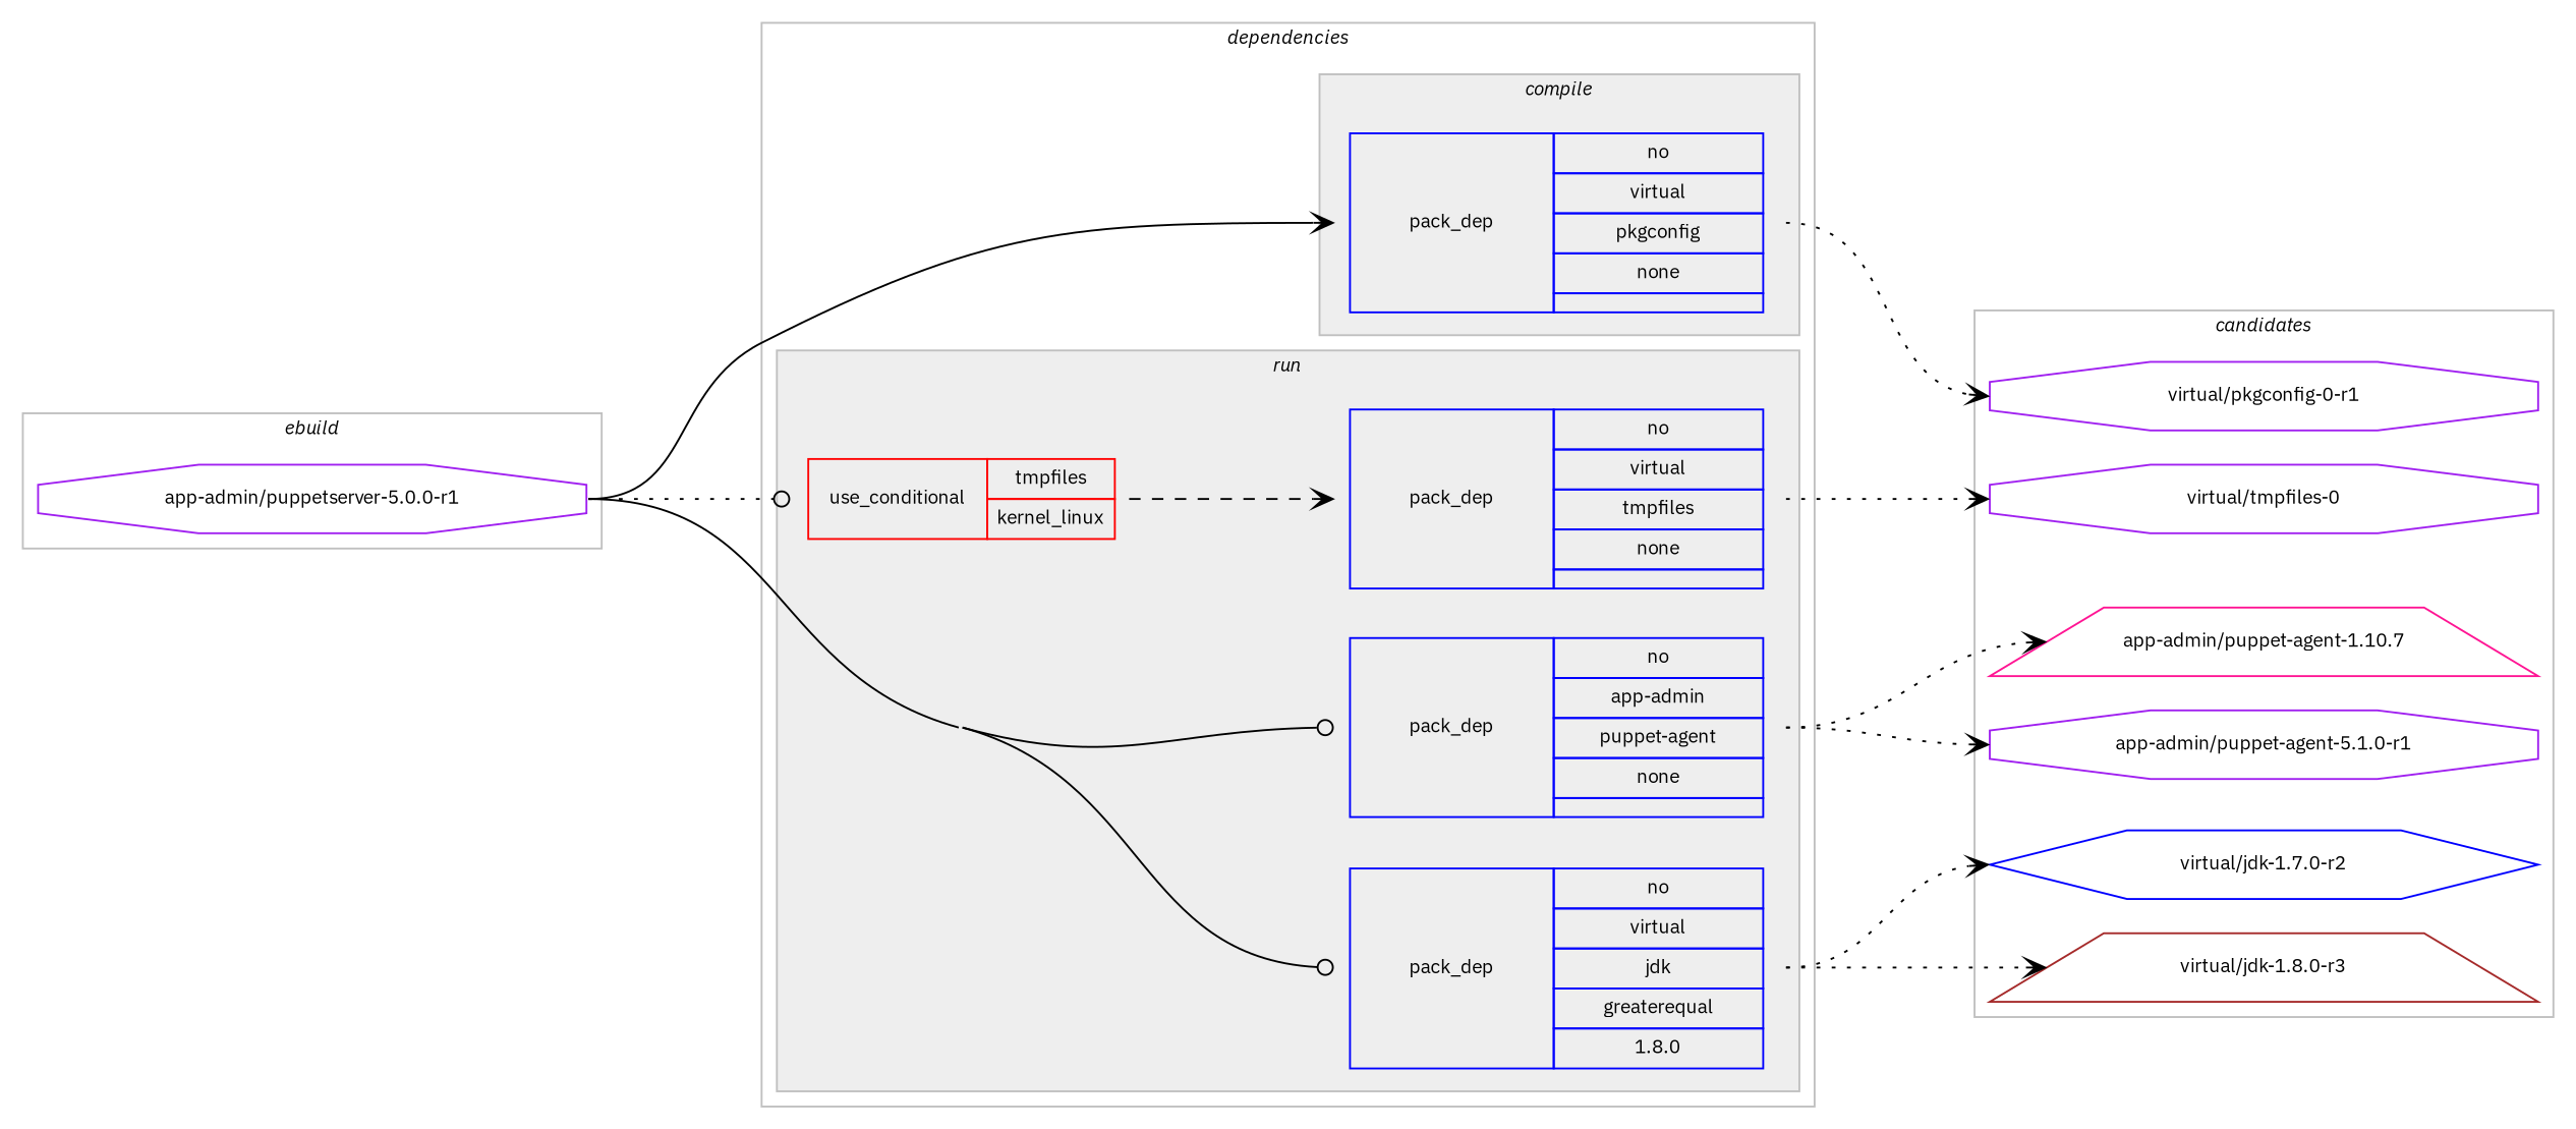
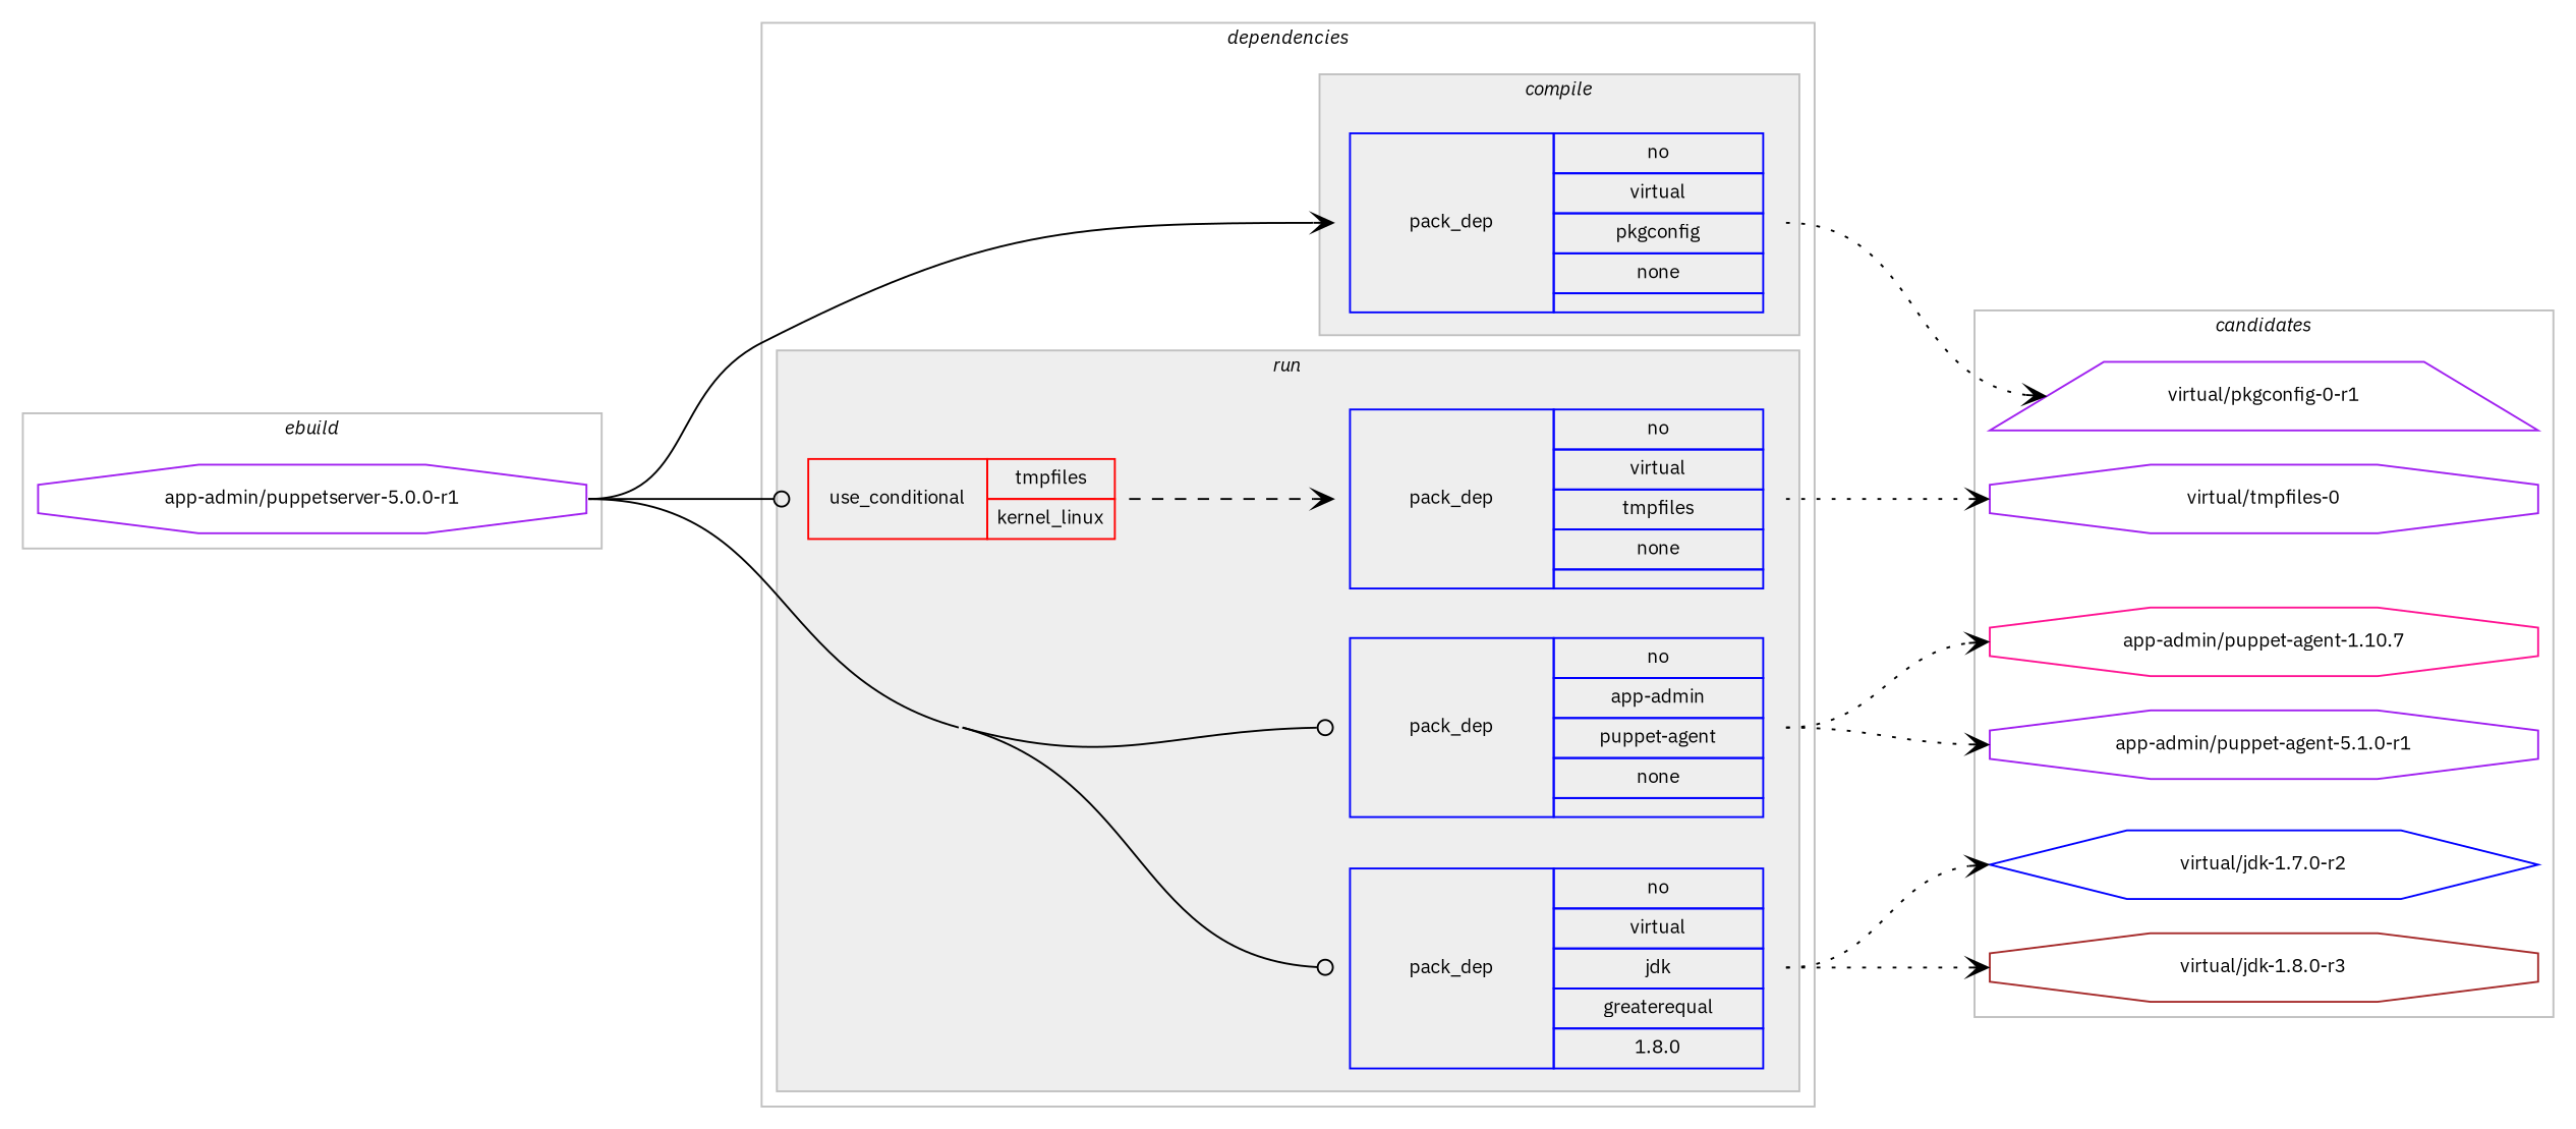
  digraph {
    compound=true
    concentrate=true
    fontname="IBM Plex Sans"
    fontsize=10
    newrank=true
    rankdir=LR
    ranksep=1.5
    node [color=blue fontname="IBM Plex Sans" fontsize=10 shape=none]
    edge [arrowhead=vee fontname="IBM Plex Sans" headport=w style=dotted tailport=e weight=100]
    n1 [color=purple label="app-admin/puppetserver-5.0.0-r1" shape=octagon width=4]
    n2 [label=<<TABLE BORDER="0" CELLBORDER="1" CELLSPACING="0" CELLPADDING="4" WIDTH="220"><TR><TD ROWSPAN="6" CELLPADDING="30">pack_dep</TD></TR><TR><TD WIDTH="110">no</TD></TR><TR><TD>virtual</TD></TR><TR><TD>pkgconfig</TD></TR><TR><TD>none</TD></TR><TR><TD></TD></TR></TABLE>>]
    n3 [label=<<TABLE BORDER="0" CELLBORDER="1" CELLSPACING="0" CELLPADDING="4" WIDTH="220"><TR><TD ROWSPAN="6" CELLPADDING="30">pack_dep</TD></TR><TR><TD WIDTH="110">no</TD></TR><TR><TD>virtual</TD></TR><TR><TD>tmpfiles</TD></TR><TR><TD>none</TD></TR><TR><TD></TD></TR></TABLE>>]
    n4 [color=red label=<<TABLE BORDER="0" CELLBORDER="1" CELLSPACING="0" CELLPADDING="4"><TR><TD ROWSPAN="3" CELLPADDING="10">use_conditional</TD></TR><TR><TD>tmpfiles</TD></TR><TR><TD>kernel_linux</TD></TR></TABLE>>]
    n5 [label=<<TABLE BORDER="0" CELLBORDER="1" CELLSPACING="0" CELLPADDING="4" WIDTH="220"><TR><TD ROWSPAN="6" CELLPADDING="30">pack_dep</TD></TR><TR><TD WIDTH="110">no</TD></TR><TR><TD>app-admin</TD></TR><TR><TD>puppet-agent</TD></TR><TR><TD>none</TD></TR><TR><TD></TD></TR></TABLE>>]
    n6 [label=<<TABLE BORDER="0" CELLBORDER="1" CELLSPACING="0" CELLPADDING="4" WIDTH="220"><TR><TD ROWSPAN="6" CELLPADDING="30">pack_dep</TD></TR><TR><TD WIDTH="110">no</TD></TR><TR><TD>virtual</TD></TR><TR><TD>jdk</TD></TR><TR><TD>greaterequal</TD></TR><TR><TD>1.8.0</TD></TR></TABLE>>]
-   n7 [color=purple label="virtual/pkgconfig-0-r1" shape=octagon width=4]
+   n7 [color=purple label="virtual/pkgconfig-0-r1" shape=trapezium width=4]
    n8 [color=purple label="virtual/tmpfiles-0" shape=octagon width=4]
-   n9 [color=deeppink label="app-admin/puppet-agent-1.10.7" shape=trapezium width=4]
+   n9 [color=deeppink label="app-admin/puppet-agent-1.10.7" shape=octagon width=4]
    n10 [color=purple label="app-admin/puppet-agent-5.1.0-r1" shape=octagon width=4]
    n11 [label="virtual/jdk-1.7.0-r2" shape=hexagon width=4]
-   n12 [color=brown label="virtual/jdk-1.8.0-r3" shape=trapezium width=4]
+   n12 [color=brown label="virtual/jdk-1.8.0-r3" shape=octagon width=4]
    subgraph cluster_1 {
      color=gray
      label=<<i>ebuild</i>>
      rank=same
      n1
    }
    subgraph cluster_2 {
      color=gray
      label=<<i>dependencies</i>>
      subgraph cluster_3 {
        color=gray
        fillcolor="#eeeeee"
        label=<<i>compile</i>>
        style=filled
        subgraph sub_4 {
          color=gray
          fillcolor="#eeeeee"
          label=<<i>compile</i>>
          style=filled
          n2
        }
      }
      subgraph cluster_5 {
        color=gray
        fillcolor="#eeeeee"
        label=<<i>compile and run</i>>
        style=filled
      }
      subgraph cluster_6 {
        color=gray
        fillcolor="#eeeeee"
        label=<<i>run</i>>
        style=filled
        subgraph sub_7 {
          color=gray
          fillcolor="#eeeeee"
          label=<<i>run</i>>
          style=filled
          n4
          subgraph sub_8 {
            color=gray
            fillcolor="#eeeeee"
            label=<<i>run</i>>
            style=filled
            n3
          }
        }
        subgraph sub_9 {
          color=gray
          fillcolor="#eeeeee"
          label=<<i>run</i>>
          style=filled
          n5
        }
        subgraph sub_10 {
          color=gray
          fillcolor="#eeeeee"
          label=<<i>run</i>>
          style=filled
          n6
        }
      }
    }
    subgraph cluster_11 {
      color=gray
      label=<<i>candidates</i>>
      rank=same
      subgraph sub_12 {
        color=black
        label=<<i>candidates</i>>
        nodesep=1
        rank=same
        n7
      }
      subgraph sub_13 {
        color=black
        label=<<i>candidates</i>>
        nodesep=1
        rank=same
        n8
      }
      subgraph sub_14 {
        color=black
        label=<<i>candidates</i>>
        nodesep=1
        rank=same
        n9
        n10
      }
      subgraph sub_15 {
        color=black
        label=<<i>candidates</i>>
        nodesep=1
        rank=same
        n11
        n12
      }
    }
    n1 -> n2 [style=solid weight=20]
-   n1 -> n4 [arrowhead=odot weight=20]
+   n1 -> n4 [arrowhead=odot style=solid weight=20]
    n1 -> n5 [arrowhead=odot style=solid weight=20]
    n1 -> n6 [arrowhead=odot style=solid weight=20]
    n2 -> n7
    n3 -> n8
    n4 -> n3 [style=dashed weight=20]
    n5 -> n9
    n5 -> n10
    n6 -> n11
    n6 -> n12
  }
